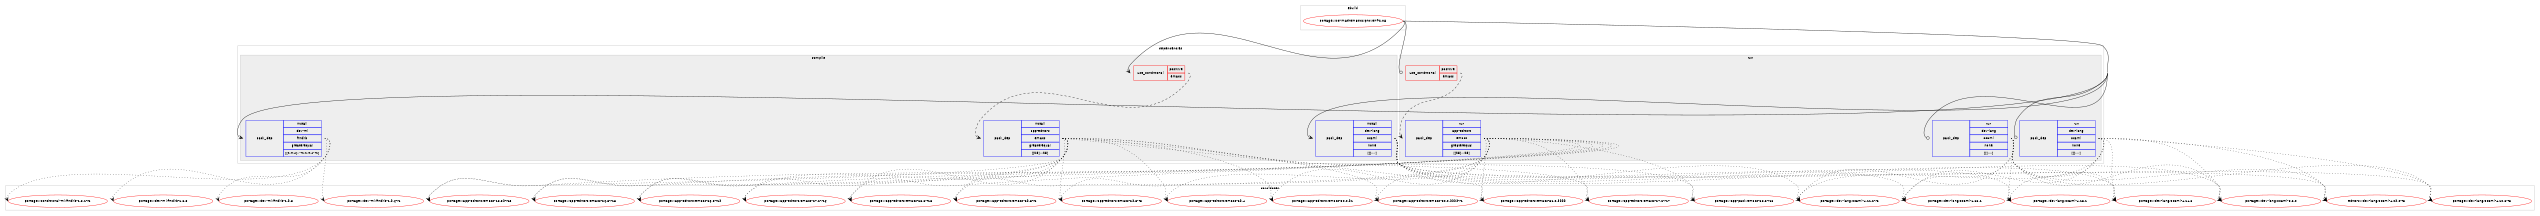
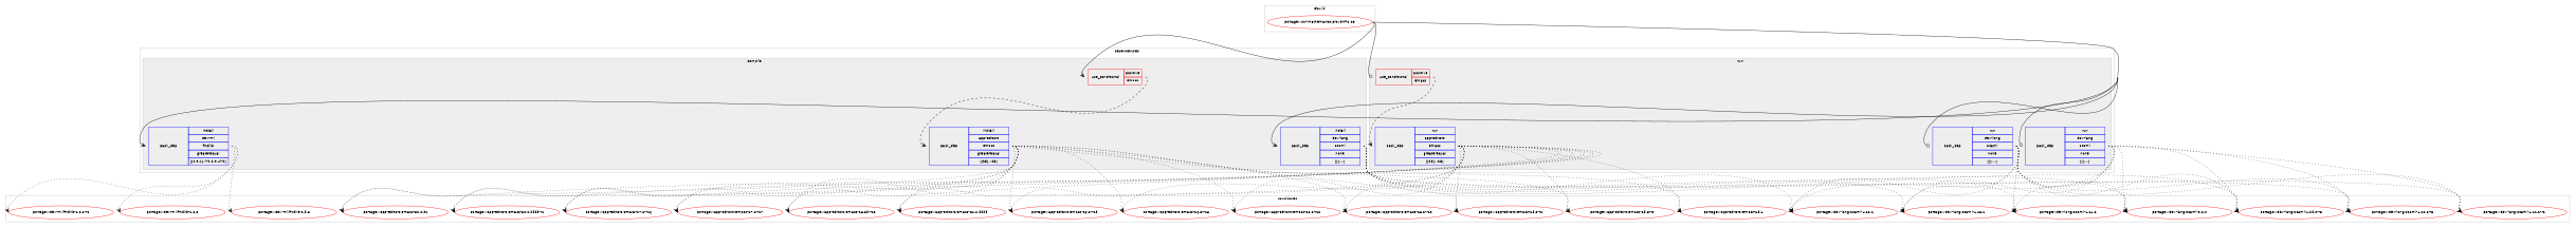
  digraph {
    compound=true
    concentrate=true
    fontname=Helvetica
    fontsize=10
    newrank=true
    rankdir=TB
    ranksep=1.5
    node [color=red fontname=Helvetica fontsize=10]
    edge [arrowhead=vee headport=w style=dotted tailport=e weight=100]
    n1 [label="portage://sci-mathematics/proverif-2.05" width=4]
    n2 [color=blue label=<<TABLE BORDER="0" CELLBORDER="1" CELLSPACING="0" CELLPADDING="4" WIDTH="220"><TR><TD ROWSPAN="6" CELLPADDING="30">pack_dep</TD></TR><TR><TD WIDTH="110">install</TD></TR><TR><TD>app-editors</TD></TR><TR><TD>emacs</TD></TR><TR><TD>greaterequal</TD></TR><TR><TD>[[25],,,25]</TD></TR></TABLE>> shape=none]
    n3 [label=<<TABLE BORDER="0" CELLBORDER="1" CELLSPACING="0" CELLPADDING="4"><TR><TD ROWSPAN="3" CELLPADDING="10">use_conditional</TD></TR><TR><TD>positive</TD></TR><TR><TD>emacs</TD></TR></TABLE>> shape=none]
    n4 [color=blue label=<<TABLE BORDER="0" CELLBORDER="1" CELLSPACING="0" CELLPADDING="4" WIDTH="220"><TR><TD ROWSPAN="6" CELLPADDING="30">pack_dep</TD></TR><TR><TD WIDTH="110">install</TD></TR><TR><TD>dev-lang</TD></TR><TR><TD>ocaml</TD></TR><TR><TD>none</TD></TR><TR><TD>[[],,,,]</TD></TR></TABLE>> shape=none]
    n5 [color=blue label=<<TABLE BORDER="0" CELLBORDER="1" CELLSPACING="0" CELLPADDING="4" WIDTH="220"><TR><TD ROWSPAN="6" CELLPADDING="30">pack_dep</TD></TR><TR><TD WIDTH="110">install</TD></TR><TR><TD>dev-ml</TD></TR><TR><TD>findlib</TD></TR><TR><TD>greaterequal</TD></TR><TR><TD>[[1,0,4],,-r1,1.0.4-r1]</TD></TR></TABLE>> shape=none]
    n6 [color=blue label=<<TABLE BORDER="0" CELLBORDER="1" CELLSPACING="0" CELLPADDING="4" WIDTH="220"><TR><TD ROWSPAN="6" CELLPADDING="30">pack_dep</TD></TR><TR><TD WIDTH="110">run</TD></TR><TR><TD>app-editors</TD></TR><TR><TD>emacs</TD></TR><TR><TD>greaterequal</TD></TR><TR><TD>[[25],,,25]</TD></TR></TABLE>> shape=none]
    n7 [label=<<TABLE BORDER="0" CELLBORDER="1" CELLSPACING="0" CELLPADDING="4"><TR><TD ROWSPAN="3" CELLPADDING="10">use_conditional</TD></TR><TR><TD>positive</TD></TR><TR><TD>emacs</TD></TR></TABLE>> shape=none]
    n8 [color=blue label=<<TABLE BORDER="0" CELLBORDER="1" CELLSPACING="0" CELLPADDING="4" WIDTH="220"><TR><TD ROWSPAN="6" CELLPADDING="30">pack_dep</TD></TR><TR><TD WIDTH="110">run</TD></TR><TR><TD>dev-lang</TD></TR><TR><TD>ocaml</TD></TR><TR><TD>none</TD></TR><TR><TD>[[],,,,]</TD></TR></TABLE>> shape=none]
    n9 [color=blue label=<<TABLE BORDER="0" CELLBORDER="1" CELLSPACING="0" CELLPADDING="4" WIDTH="220"><TR><TD ROWSPAN="6" CELLPADDING="30">pack_dep</TD></TR><TR><TD WIDTH="110">run</TD></TR><TR><TD>dev-lang</TD></TR><TR><TD>ocaml</TD></TR><TR><TD>none</TD></TR><TR><TD>[[],,,,]</TD></TR></TABLE>> shape=none]
    n10 [label="portage://app-editors/emacs-31.0.9999" width=4]
    n11 [label="portage://app-editors/emacs-30.0.9999-r1" width=4]
    n12 [label="portage://app-editors/emacs-30.0.91" width=4]
    n13 [label="portage://app-editors/emacs-29.4" width=4]
    n14 [label="portage://app-editors/emacs-29.3-r3" width=4]
    n15 [label="portage://app-editors/emacs-29.3-r2" width=4]
    n16 [label="portage://app-editors/emacs-28.2-r13" width=4]
-   n17 [label="portage://app-pack/emacs-28.2-r12" width=4]
+   n17 [label="portage://app-editors/emacs-28.2-r12" width=4]
    n18 [label="portage://app-editors/emacs-27.2-r17" width=4]
    n19 [label="portage://app-editors/emacs-27.2-r16" width=4]
    n20 [label="portage://app-editors/emacs-26.3-r19" width=4]
    n21 [label="portage://app-editors/emacs-26.3-r18" width=4]
    n22 [label="portage://app-editors/emacs-18.59-r15" width=4]
    n23 [label="portage://dev-lang/ocaml-5.2.0" width=4]
    n24 [label="portage://dev-lang/ocaml-4.14.2" width=4]
    n25 [label="portage://dev-lang/ocaml-4.13.1" width=4]
    n26 [label="portage://dev-lang/ocaml-4.12.1" width=4]
    n27 [label="portage://dev-lang/ocaml-4.11.2-r2" width=4]
    n28 [label="portage://dev-lang/ocaml-4.10.2-r3" width=4]
-   n29 [label="editors://dev-lang/ocaml-4.09.0-r3" width=4]
-   n30 [label="portage://dev-ml/findlib-1.9.6-r1" width=4]
+   n29 [label="portage://dev-lang/ocaml-4.09.0-r3" width=4]
    n31 [label="portage://dev-ml/findlib-1.9.5" width=4]
    n32 [label="portage://dev-ml/findlib-1.2.3" width=4]
-   n33 [label="portage://conditional-ml/findlib-1.8.1-r2" width=4]
+   n33 [label="portage://dev-ml/findlib-1.8.1-r2" width=4]
    subgraph cluster_1 {
      color=gray
      label=<<i>ebuild</i>>
      n1
    }
    subgraph cluster_2 {
      color=gray
      label=<<i>dependencies</i>>
      subgraph cluster_3 {
        color=gray
        fillcolor="#eeeeee"
        label=<<i>compile</i>>
        style=filled
        subgraph sub_4 {
          color=gray
          fillcolor="#eeeeee"
          label=<<i>compile</i>>
          style=filled
          n3
          subgraph sub_5 {
            color=gray
            fillcolor="#eeeeee"
            label=<<i>compile</i>>
            style=filled
            n2
          }
        }
        subgraph sub_6 {
          color=gray
          fillcolor="#eeeeee"
          label=<<i>compile</i>>
          style=filled
          n4
        }
        subgraph sub_7 {
          color=gray
          fillcolor="#eeeeee"
          label=<<i>compile</i>>
          style=filled
          n5
        }
      }
      subgraph cluster_8 {
        color=gray
        fillcolor="#eeeeee"
        label=<<i>compile and run</i>>
        style=filled
      }
      subgraph cluster_9 {
        color=gray
        fillcolor="#eeeeee"
        label=<<i>run</i>>
        style=filled
        subgraph sub_10 {
          color=gray
          fillcolor="#eeeeee"
          label=<<i>run</i>>
          style=filled
          n7
          subgraph sub_11 {
            color=gray
            fillcolor="#eeeeee"
            label=<<i>run</i>>
            style=filled
            n6
          }
        }
        subgraph sub_12 {
          color=gray
          fillcolor="#eeeeee"
          label=<<i>run</i>>
          style=filled
          n8
        }
        subgraph sub_13 {
          color=gray
          fillcolor="#eeeeee"
          label=<<i>run</i>>
          style=filled
          n9
        }
      }
    }
    subgraph cluster_14 {
      color=gray
      label=<<i>candidates</i>>
      rank=same
      subgraph sub_15 {
        color=black
        label=<<i>candidates</i>>
        nodesep=1
        rank=same
        n10
        n11
        n12
        n13
        n14
        n15
        n16
        n17
        n18
        n19
        n20
        n21
        n22
      }
      subgraph sub_16 {
        color=black
        label=<<i>candidates</i>>
        nodesep=1
        rank=same
        n23
        n24
        n25
        n26
        n27
        n28
        n29
      }
      subgraph sub_17 {
        color=black
        label=<<i>candidates</i>>
        nodesep=1
        rank=same
-       n30
        n31
        n32
        n33
      }
      subgraph sub_18 {
        color=black
        label=<<i>candidates</i>>
        nodesep=1
        rank=same
        n10
        n11
        n12
        n13
        n14
        n15
        n16
        n17
        n18
        n19
        n20
        n21
        n22
      }
      subgraph sub_19 {
        color=black
        label=<<i>candidates</i>>
        nodesep=1
        rank=same
        n23
        n24
        n25
        n26
        n27
        n28
        n29
      }
      subgraph sub_20 {
        color=black
        label=<<i>candidates</i>>
        nodesep=1
        rank=same
        n23
        n24
        n25
        n26
        n27
        n28
        n29
      }
    }
    n1 -> n3 [style=solid weight=20]
    n1 -> n4 [style=solid weight=20]
    n1 -> n5 [style=solid weight=20]
    n1 -> n7 [arrowhead=odot style=solid weight=20]
    n1 -> n8 [arrowhead=odot style=solid weight=20]
    n1 -> n9 [arrowhead=odot style=solid weight=20]
    n2 -> n10
    n2 -> n11
    n2 -> n12
    n2 -> n13
    n2 -> n14
    n2 -> n15
    n2 -> n16
    n2 -> n17
    n2 -> n18
    n2 -> n19
    n2 -> n20
    n2 -> n21
    n2 -> n22
    n3 -> n2 [style=dashed weight=20]
    n4 -> n23
    n4 -> n24
    n4 -> n25
    n4 -> n26
    n4 -> n27
    n4 -> n28
    n4 -> n29
-   n5 -> n30
    n5 -> n31
    n5 -> n32
    n5 -> n33
    n6 -> n10
    n6 -> n11
    n6 -> n12
    n6 -> n13
    n6 -> n14
    n6 -> n15
    n6 -> n16
    n6 -> n17
    n6 -> n18
    n6 -> n19
    n6 -> n20
    n6 -> n21
    n6 -> n22
    n7 -> n6 [style=dashed weight=20]
    n8 -> n23
    n8 -> n24
    n8 -> n25
    n8 -> n26
    n8 -> n27
    n8 -> n28
    n8 -> n29
    n9 -> n23
    n9 -> n24
    n9 -> n25
    n9 -> n26
    n9 -> n27
    n9 -> n28
    n9 -> n29
  }
